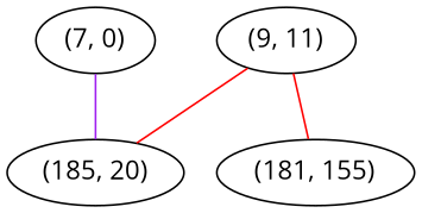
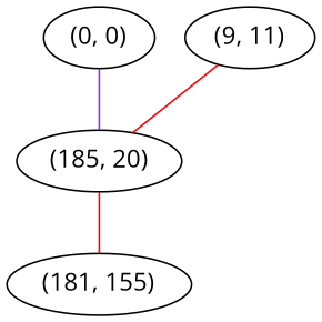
  graph {
    fontname="Open Sans"
    node [fontname="Open Sans"]
    edge [color=red fontname="Open Sans" weight=1]
-   "(0, 0)" [label="(7, 0)"]
+   "(0, 0)"
    "(185, 20)"
    "(9, 11)"
    "(181, 155)"
    "(0, 0)" -- "(185, 20)" [color=purple weight=4]
-   "(9, 11)" -- "(181, 155)"
+   "(185, 20)" -- "(181, 155)"
    "(9, 11)" -- "(185, 20)"
  }
